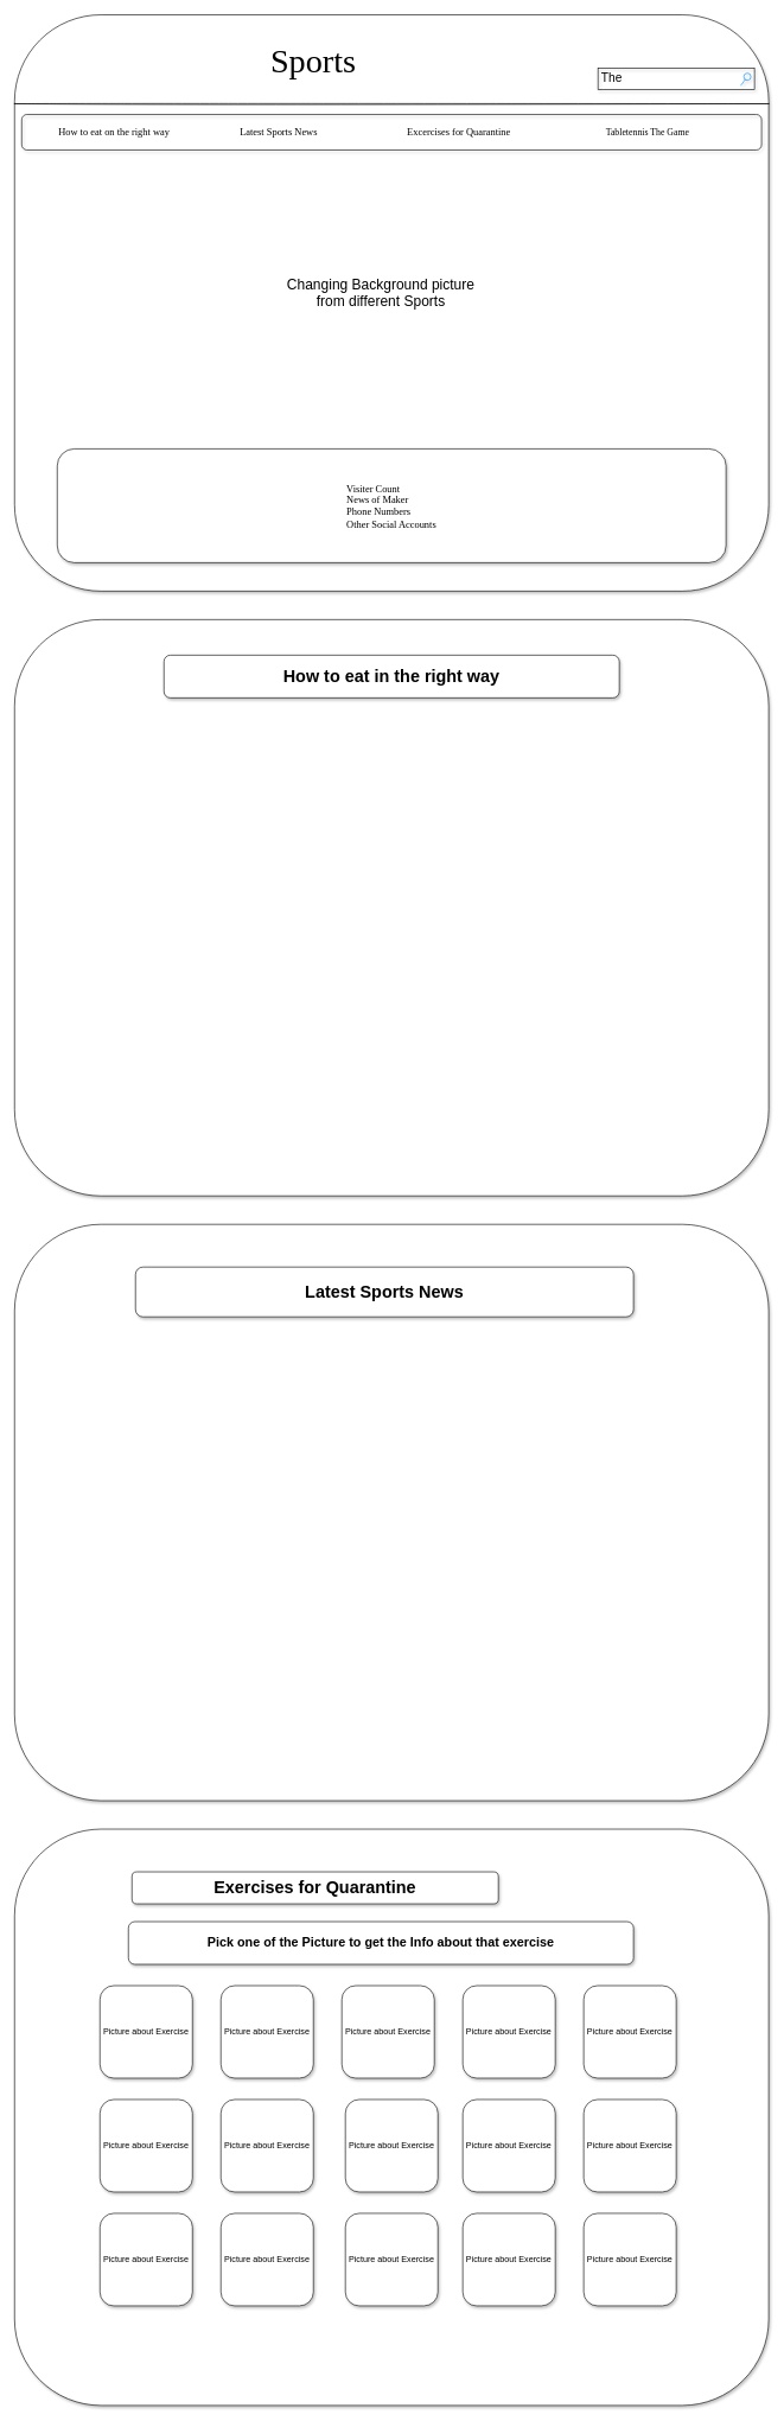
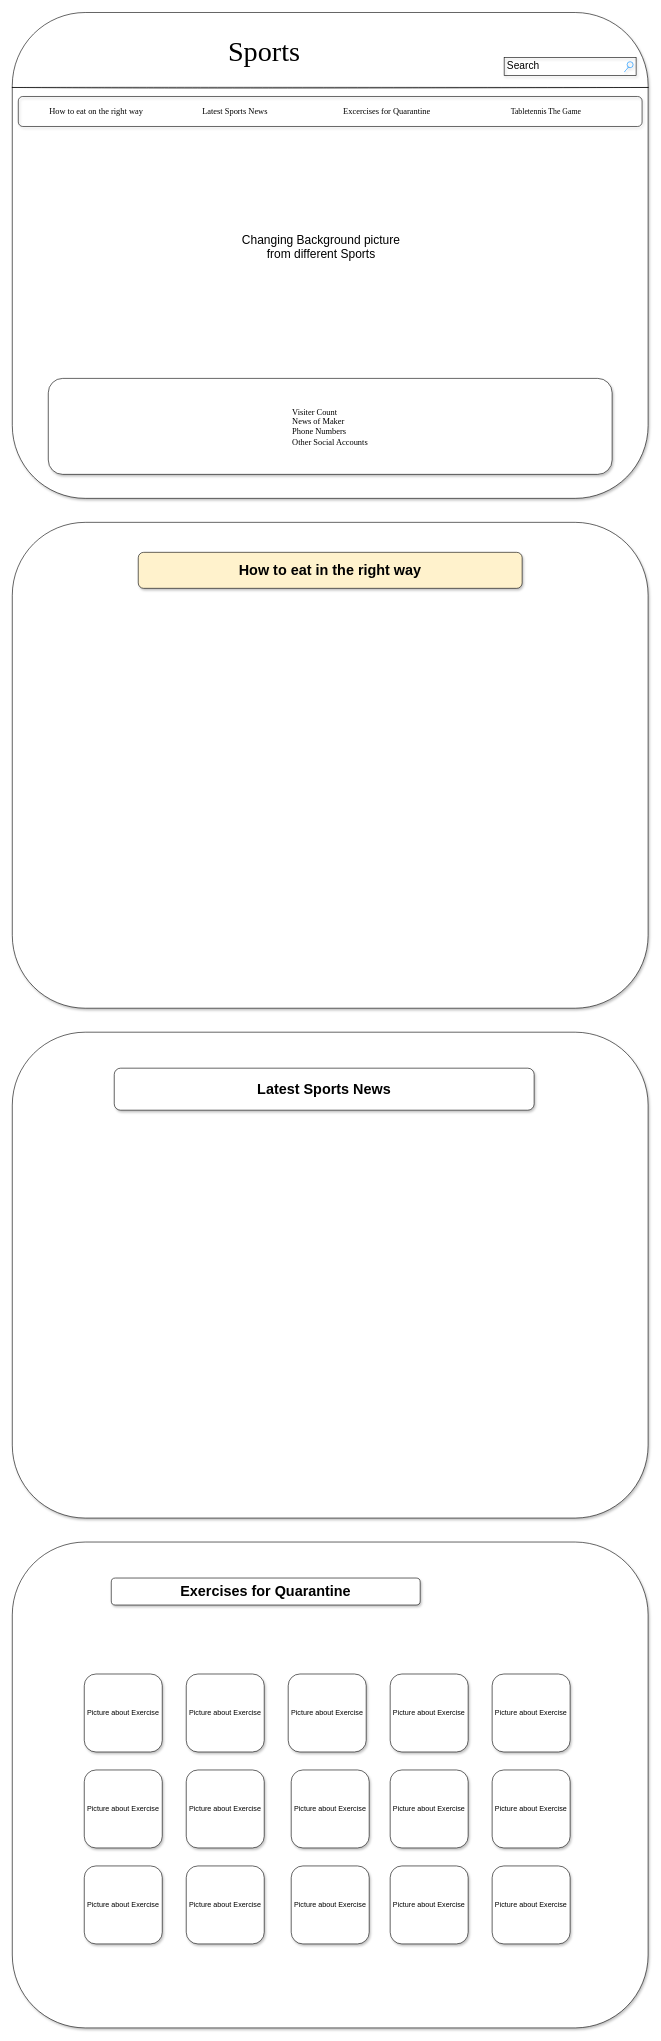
  <mxCell id="0" />
  <mxCell id="1" parent="0" />
  <mxCell id="2" value="" style="whiteSpace=wrap;html=1;shadow=1;labelBackgroundColor=none;strokeWidth=1;fontFamily=Comic Sans MS;fontSize=12;align=center;comic=0;gradientDirection=north;sketch=0;rounded=1;" parent="1" vertex="1"><mxGeometry x="20" y="20" width="1060" height="810" as="geometry" /></mxCell>
  <mxCell id="3" value="&lt;p style=&quot;font-size: 47px;&quot;&gt;&lt;font face=&quot;Comic Sans MS&quot; style=&quot;font-size: 47px;&quot;&gt;Sports&lt;/font&gt;&lt;/p&gt;" style="whiteSpace=wrap;html=1;shadow=0;labelBackgroundColor=none;strokeWidth=1;fontFamily=Verdana;fontSize=47;align=center;comic=1;fillColor=none;rounded=1;strokeColor=none;verticalAlign=middle;" parent="1" vertex="1"><mxGeometry x="60" y="40" width="760" height="90" as="geometry" /></mxCell>
- <mxCell id="4" value="The" style="strokeWidth=1;shadow=1;dashed=0;align=center;html=1;shape=mxgraph.mockup.forms.searchBox;mainText=;strokeColor2=#008cff;fontSize=17;align=left;spacingLeft=3;labelBackgroundColor=none;comic=1;fillColor=none;labelBorderColor=none;sketch=0;" parent="1" vertex="1"><mxGeometry x="840" y="95" width="220" height="30" as="geometry" /></mxCell>
+ <mxCell id="4" value="Search" style="strokeWidth=1;shadow=1;dashed=0;align=center;html=1;shape=mxgraph.mockup.forms.searchBox;mainText=;strokeColor2=#008cff;fontSize=17;align=left;spacingLeft=3;labelBackgroundColor=none;comic=1;fillColor=none;labelBorderColor=none;sketch=0;" parent="1" vertex="1"><mxGeometry x="840" y="95" width="220" height="30" as="geometry" /></mxCell>
  <mxCell id="5" value="" style="line;strokeWidth=1;html=1;shadow=0;labelBackgroundColor=none;fillColor=none;fontFamily=Verdana;fontSize=14;align=center;comic=1;sketch=1;" parent="1" vertex="1"><mxGeometry x="20" y="140" width="1060" height="10" as="geometry" /></mxCell>
  <mxCell id="6" value="" style="whiteSpace=wrap;html=1;shadow=1;labelBackgroundColor=none;strokeWidth=1;fillColor=none;fontFamily=Verdana;fontSize=12;align=center;comic=0;sketch=0;rounded=1;" parent="1" vertex="1"><mxGeometry x="30" y="160" width="1040" height="50" as="geometry" /></mxCell>
  <mxCell id="7" value="How to eat on the right way" style="text;html=1;points=[];align=left;verticalAlign=top;spacingTop=-4;fontSize=14;fontFamily=Verdana;" parent="1" vertex="1"><mxGeometry x="80" y="175" width="200" height="20" as="geometry" /></mxCell>
  <mxCell id="8" value="Latest Sports News" style="text;html=1;points=[];align=left;verticalAlign=top;spacingTop=-4;fontSize=14;fontFamily=Verdana;" parent="1" vertex="1"><mxGeometry x="335" y="175" width="150" height="20" as="geometry" /></mxCell>
  <mxCell id="9" value="Excercises for Quarantine" style="text;html=1;points=[];align=left;verticalAlign=top;spacingTop=-4;fontSize=14;fontFamily=Verdana;" parent="1" vertex="1"><mxGeometry x="570" y="175" width="190" height="20" as="geometry" /></mxCell>
  <mxCell id="10" value="&lt;div style=&quot;text-align: justify ; font-size: 14px&quot;&gt;&lt;br&gt;&lt;/div&gt;&lt;div style=&quot;text-align: justify ; font-size: 14px&quot;&gt;&lt;font style=&quot;font-size: 14px&quot;&gt;&lt;br&gt;&lt;/font&gt;&lt;/div&gt;&lt;div style=&quot;text-align: justify ; font-size: 14px&quot;&gt;&lt;font style=&quot;font-size: 14px&quot;&gt;Visiter Count&lt;/font&gt;&lt;/div&gt;&lt;div style=&quot;text-align: justify ; font-size: 14px&quot;&gt;&lt;font style=&quot;font-size: 14px&quot;&gt;News of Maker&lt;/font&gt;&lt;/div&gt;&lt;div style=&quot;text-align: justify ; font-size: 14px&quot;&gt;&lt;font style=&quot;font-size: 14px&quot;&gt;Phone Numbers&lt;/font&gt;&lt;/div&gt;&lt;div style=&quot;text-align: justify ; font-size: 14px&quot;&gt;&lt;font style=&quot;font-size: 14px&quot;&gt;Other Social Accounts&lt;/font&gt;&lt;/div&gt;" style="whiteSpace=wrap;html=1;shadow=1;labelBackgroundColor=none;strokeWidth=1;fontFamily=Verdana;fontSize=12;align=center;verticalAlign=top;spacing=10;comic=0;sketch=0;rounded=1;" parent="1" vertex="1"><mxGeometry x="80" y="630" width="940" height="160" as="geometry" /></mxCell>
  <mxCell id="11" value="&lt;span style=&quot;font-size: 20px&quot;&gt;Changing Background picture&lt;br&gt;from different Sports&lt;br&gt;&lt;/span&gt;" style="text;html=1;strokeColor=none;fillColor=none;align=center;verticalAlign=middle;whiteSpace=wrap;rounded=0;" parent="1" vertex="1"><mxGeometry x="390" y="340" width="290" height="140" as="geometry" /></mxCell>
  <mxCell id="12" value="" style="rounded=1;whiteSpace=wrap;html=1;shadow=1;" parent="1" vertex="1"><mxGeometry x="20" y="870" width="1060" height="810" as="geometry" /></mxCell>
- <mxCell id="13" value="&lt;h1&gt;How to eat in the right way&lt;/h1&gt;" style="rounded=1;whiteSpace=wrap;html=1;shadow=1;" parent="1" vertex="1"><mxGeometry x="230" y="920" width="640" height="60" as="geometry" /></mxCell>
+ <mxCell id="13" value="&lt;h1&gt;How to eat in the right way&lt;/h1&gt;" style="rounded=1;whiteSpace=wrap;html=1;shadow=1;fillColor=#fff2cc;" parent="1" vertex="1"><mxGeometry x="230" y="920" width="640" height="60" as="geometry" /></mxCell>
  <mxCell id="14" value="" style="rounded=1;whiteSpace=wrap;html=1;sketch=0;strokeColor=#000000;fillColor=#ffffff;gradientColor=none;shadow=1;" parent="1" vertex="1"><mxGeometry x="20" y="1720" width="1060" height="810" as="geometry" /></mxCell>
  <mxCell id="15" value="&lt;h1&gt;Latest Sports News&lt;/h1&gt;" style="rounded=1;whiteSpace=wrap;html=1;sketch=0;strokeColor=#000000;fillColor=#ffffff;gradientColor=none;shadow=1;" parent="1" vertex="1"><mxGeometry x="190" y="1780" width="700" height="70" as="geometry" /></mxCell>
  <mxCell id="16" value="" style="rounded=1;whiteSpace=wrap;html=1;sketch=0;strokeColor=#000000;fillColor=#ffffff;gradientColor=none;shadow=1;" parent="1" vertex="1"><mxGeometry x="20" y="2570" width="1060" height="810" as="geometry" /></mxCell>
  <mxCell id="17" value="&lt;h1&gt;Exercises for Quarantine&lt;/h1&gt;" style="rounded=1;whiteSpace=wrap;html=1;sketch=0;strokeColor=#000000;fillColor=#ffffff;gradientColor=none;shadow=1;" parent="1" vertex="1"><mxGeometry x="185" y="2630" width="515" height="45" as="geometry" /></mxCell>
  <mxCell id="18" value="Picture about Exercise" style="whiteSpace=wrap;html=1;aspect=fixed;sketch=0;strokeColor=#000000;fillColor=#ffffff;gradientColor=none;shadow=1;rounded=1;" parent="1" vertex="1"><mxGeometry x="140" y="2790" width="130" height="130" as="geometry" /></mxCell>
  <mxCell id="19" value="Picture about Exercise" style="whiteSpace=wrap;html=1;aspect=fixed;sketch=0;strokeColor=#000000;fillColor=#ffffff;gradientColor=none;shadow=1;rounded=1;" parent="1" vertex="1"><mxGeometry x="310" y="2790" width="130" height="130" as="geometry" /></mxCell>
  <mxCell id="20" value="Picture about Exercise" style="whiteSpace=wrap;html=1;aspect=fixed;sketch=0;strokeColor=#000000;fillColor=#ffffff;gradientColor=none;shadow=1;rounded=1;" parent="1" vertex="1"><mxGeometry x="480" y="2790" width="130" height="130" as="geometry" /></mxCell>
  <mxCell id="21" value="Picture about Exercise" style="whiteSpace=wrap;html=1;aspect=fixed;sketch=0;strokeColor=#000000;fillColor=#ffffff;gradientColor=none;shadow=1;rounded=1;" parent="1" vertex="1"><mxGeometry x="310" y="2950" width="130" height="130" as="geometry" /></mxCell>
  <mxCell id="22" value="Picture about Exercise" style="whiteSpace=wrap;html=1;aspect=fixed;sketch=0;strokeColor=#000000;fillColor=#ffffff;gradientColor=none;shadow=1;rounded=1;" parent="1" vertex="1"><mxGeometry x="140" y="2950" width="130" height="130" as="geometry" /></mxCell>
  <mxCell id="23" value="Picture about Exercise" style="whiteSpace=wrap;html=1;aspect=fixed;sketch=0;strokeColor=#000000;fillColor=#ffffff;gradientColor=none;shadow=1;rounded=1;" parent="1" vertex="1"><mxGeometry x="485" y="2950" width="130" height="130" as="geometry" /></mxCell>
  <mxCell id="24" value="Picture about Exercise" style="whiteSpace=wrap;html=1;aspect=fixed;sketch=0;strokeColor=#000000;fillColor=#ffffff;gradientColor=none;shadow=1;rounded=1;" parent="1" vertex="1"><mxGeometry x="650" y="2790" width="130" height="130" as="geometry" /></mxCell>
  <mxCell id="25" value="Picture about Exercise" style="whiteSpace=wrap;html=1;aspect=fixed;sketch=0;strokeColor=#000000;fillColor=#ffffff;gradientColor=none;shadow=1;rounded=1;" parent="1" vertex="1"><mxGeometry x="650" y="2950" width="130" height="130" as="geometry" /></mxCell>
  <mxCell id="26" value="Picture about Exercise" style="whiteSpace=wrap;html=1;aspect=fixed;sketch=0;strokeColor=#000000;fillColor=#ffffff;gradientColor=none;shadow=1;rounded=1;" parent="1" vertex="1"><mxGeometry x="820" y="2790" width="130" height="130" as="geometry" /></mxCell>
  <mxCell id="27" value="Picture about Exercise" style="whiteSpace=wrap;html=1;aspect=fixed;sketch=0;strokeColor=#000000;fillColor=#ffffff;gradientColor=none;shadow=1;rounded=1;" parent="1" vertex="1"><mxGeometry x="820" y="2950" width="130" height="130" as="geometry" /></mxCell>
  <mxCell id="28" value="Picture about Exercise" style="whiteSpace=wrap;html=1;aspect=fixed;sketch=0;strokeColor=#000000;fillColor=#ffffff;gradientColor=none;rounded=1;shadow=1;" parent="1" vertex="1"><mxGeometry x="820" y="3110" width="130" height="130" as="geometry" /></mxCell>
  <mxCell id="29" value="Picture about Exercise" style="whiteSpace=wrap;html=1;aspect=fixed;sketch=0;strokeColor=#000000;fillColor=#ffffff;gradientColor=none;rounded=1;shadow=1;" parent="1" vertex="1"><mxGeometry x="650" y="3110" width="130" height="130" as="geometry" /></mxCell>
  <mxCell id="30" value="Picture about Exercise" style="whiteSpace=wrap;html=1;aspect=fixed;sketch=0;strokeColor=#000000;fillColor=#ffffff;gradientColor=none;shadow=1;rounded=1;" parent="1" vertex="1"><mxGeometry x="485" y="3110" width="130" height="130" as="geometry" /></mxCell>
  <mxCell id="31" value="Picture about Exercise" style="whiteSpace=wrap;html=1;aspect=fixed;sketch=0;strokeColor=#000000;fillColor=#ffffff;gradientColor=none;shadow=1;rounded=1;" parent="1" vertex="1"><mxGeometry x="310" y="3110" width="130" height="130" as="geometry" /></mxCell>
  <mxCell id="32" value="Picture about Exercise" style="whiteSpace=wrap;html=1;aspect=fixed;sketch=0;strokeColor=#000000;fillColor=#ffffff;gradientColor=none;shadow=1;rounded=1;" parent="1" vertex="1"><mxGeometry x="140" y="3110" width="130" height="130" as="geometry" /></mxCell>
- <mxCell id="33" value="&lt;h2&gt;Pick one of the Picture to get the Info about that exercise&lt;/h2&gt;" style="rounded=1;whiteSpace=wrap;html=1;sketch=0;strokeColor=#000000;fillColor=#ffffff;gradientColor=none;glass=0;shadow=1;" parent="1" vertex="1"><mxGeometry x="180" y="2700" width="710" height="60" as="geometry" /></mxCell>
  <mxCell id="34" value="Tabletennis The Game" style="text;html=1;strokeColor=none;fillColor=none;align=center;verticalAlign=middle;whiteSpace=wrap;rounded=0;shadow=1;comic=1;sketch=0;fontFamily=Verdana;fontSize=13;" vertex="1" parent="1"><mxGeometry x="790" y="170" width="240" height="30" as="geometry" /></mxCell>
